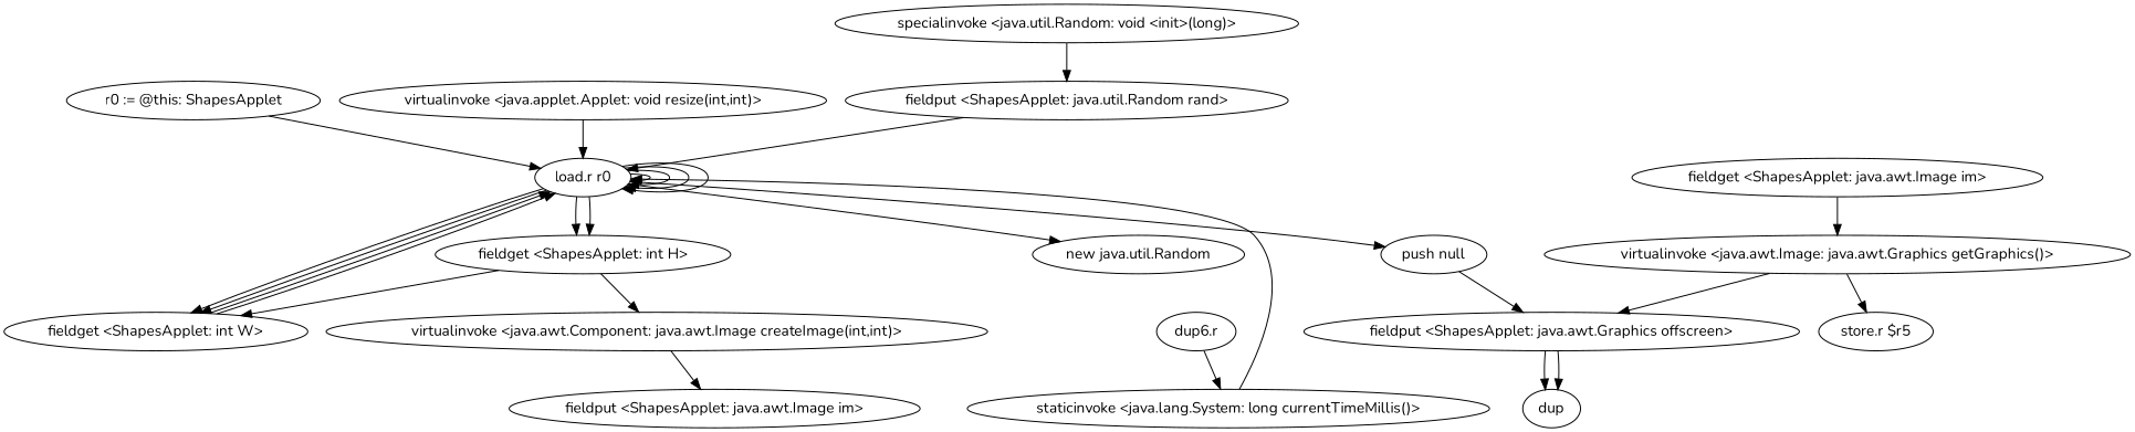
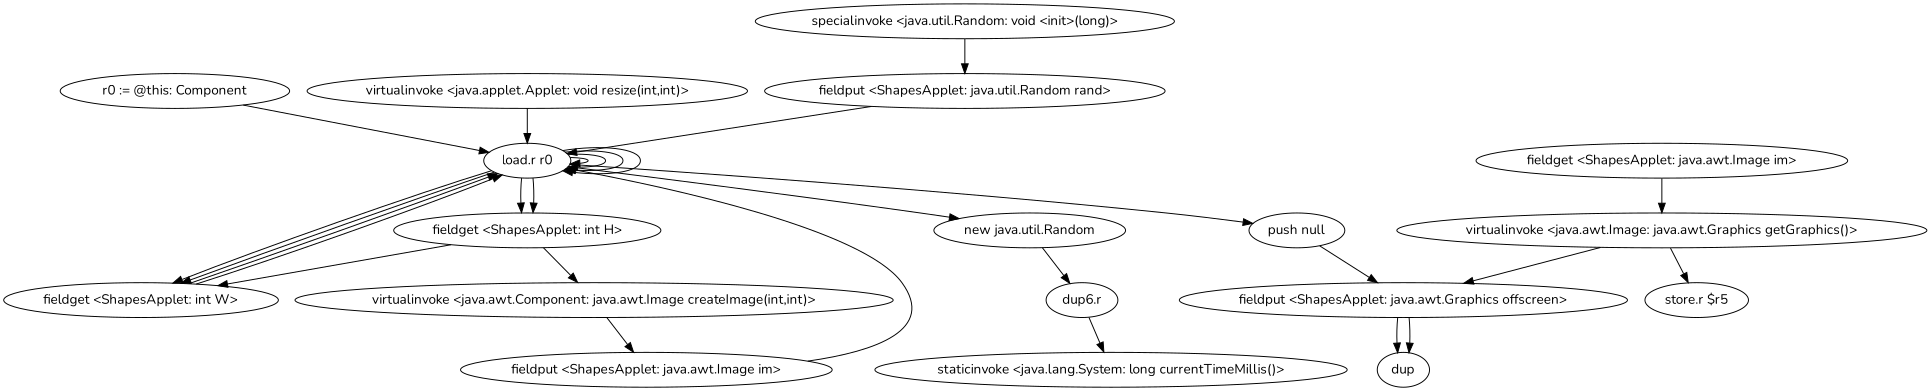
  digraph {
    fontname=Nunito
    node [fontname=Nunito]
    edge [fontname=Nunito]
-   "r0 := @this: ShapesApplet"
+   "r0 := @this: ShapesApplet" [label="r0 := @this: Component"]
    "load.r r0"
    "fieldget <ShapesApplet: int W>"
    "fieldget <ShapesApplet: int H>"
    "new java.util.Random"
    "push null"
    "virtualinvoke <java.awt.Component: java.awt.Image createImage(int,int)>"
    n8 [label="dup6.r"]
    "fieldget <ShapesApplet: java.awt.Image im>"
    "virtualinvoke <java.awt.Image: java.awt.Graphics getGraphics()>"
    "fieldput <ShapesApplet: java.awt.Graphics offscreen>"
    "virtualinvoke <java.applet.Applet: void resize(int,int)>"
    "fieldput <ShapesApplet: java.awt.Image im>"
    "staticinvoke <java.lang.System: long currentTimeMillis()>"
    "specialinvoke <java.util.Random: void <init>(long)>"
    "fieldput <ShapesApplet: java.util.Random rand>"
    "store.r $r5"
    n18 [label=dup]
    "r0 := @this: ShapesApplet" -> "load.r r0"
    "load.r r0" -> "load.r r0"
    "load.r r0" -> "load.r r0"
    "load.r r0" -> "load.r r0"
    "load.r r0" -> "load.r r0"
    "load.r r0" -> "fieldget <ShapesApplet: int W>"
    "load.r r0" -> "fieldget <ShapesApplet: int W>"
    "load.r r0" -> "fieldget <ShapesApplet: int H>"
    "load.r r0" -> "fieldget <ShapesApplet: int H>"
    "load.r r0" -> "new java.util.Random"
    "load.r r0" -> "push null"
    "fieldget <ShapesApplet: int W>" -> "load.r r0"
    "fieldget <ShapesApplet: int W>" -> "load.r r0"
    "fieldget <ShapesApplet: int H>" -> "fieldget <ShapesApplet: int W>"
    "fieldget <ShapesApplet: int H>" -> "virtualinvoke <java.awt.Component: java.awt.Image createImage(int,int)>"
+   "new java.util.Random" -> n8
    "push null" -> "fieldput <ShapesApplet: java.awt.Graphics offscreen>"
    "virtualinvoke <java.awt.Component: java.awt.Image createImage(int,int)>" -> "fieldput <ShapesApplet: java.awt.Image im>"
    n8 -> "staticinvoke <java.lang.System: long currentTimeMillis()>"
    "fieldget <ShapesApplet: java.awt.Image im>" -> "virtualinvoke <java.awt.Image: java.awt.Graphics getGraphics()>"
    "virtualinvoke <java.awt.Image: java.awt.Graphics getGraphics()>" -> "fieldput <ShapesApplet: java.awt.Graphics offscreen>"
    "virtualinvoke <java.awt.Image: java.awt.Graphics getGraphics()>" -> "store.r $r5"
    "fieldput <ShapesApplet: java.awt.Graphics offscreen>" -> n18
    "fieldput <ShapesApplet: java.awt.Graphics offscreen>" -> n18
    "virtualinvoke <java.applet.Applet: void resize(int,int)>" -> "load.r r0"
-   "staticinvoke <java.lang.System: long currentTimeMillis()>" -> "load.r r0"
+   "fieldput <ShapesApplet: java.awt.Image im>" -> "load.r r0"
    "specialinvoke <java.util.Random: void <init>(long)>" -> "fieldput <ShapesApplet: java.util.Random rand>"
    "fieldput <ShapesApplet: java.util.Random rand>" -> "load.r r0"
  }
